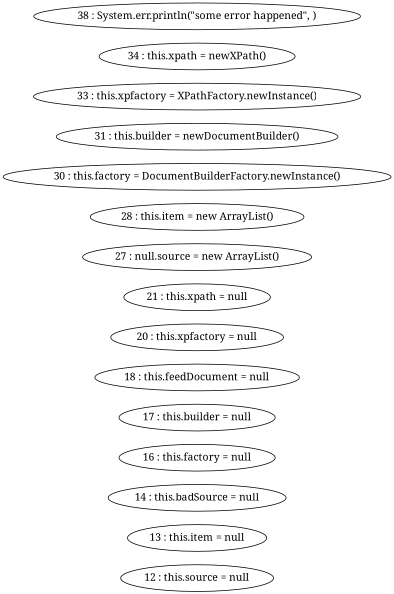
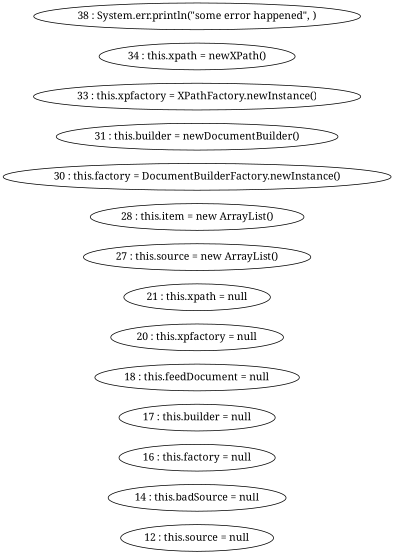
  digraph {
    rankdir=LR
    fontname="Noto Serif"
    node [fontname="Noto Serif"]
    "12 : this.source = null"
-   "13 : this.item = null"
    "14 : this.badSource = null"
    "16 : this.factory = null"
    "17 : this.builder = null"
    "18 : this.feedDocument = null"
    "20 : this.xpfactory = null"
    "21 : this.xpath = null"
-   "27 : this.source = new ArrayList()" [label="27 : null.source = new ArrayList()"]
+   "27 : this.source = new ArrayList()"
    "28 : this.item = new ArrayList()"
    "30 : this.factory = DocumentBuilderFactory.newInstance()"
    "31 : this.builder = newDocumentBuilder()"
    "33 : this.xpfactory = XPathFactory.newInstance()"
    "34 : this.xpath = newXPath()"
    "38 : System.err.println(\"some error happened\", )"
  }
